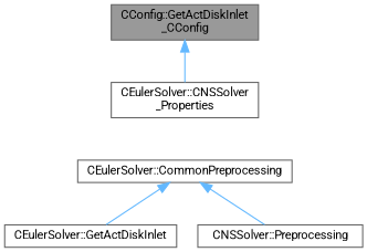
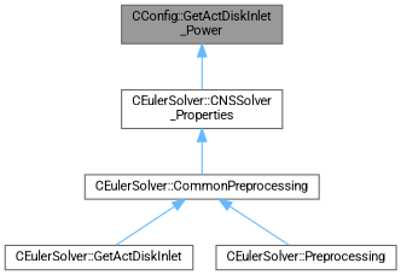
  digraph {
    fontname=Roboto
    rankdir=TB
    node [color=grey40 fillcolor=white fontname=Roboto fontsize=10 shape=box style=filled]
    edge [color=steelblue1 dir=back fontname=Roboto fontsize=10 labelfontname=Helvetica labelfontsize=10 style=solid]
-   n1 [color=gray40 fillcolor=grey60 fontcolor=black height=0.2 label="CConfig::GetActDiskInlet\l_CConfig" width=0.4]
+   n1 [color=gray40 fillcolor=grey60 fontcolor=black height=0.2 label="CConfig::GetActDiskInlet\l_Power" width=0.4]
    n2 [height=0.2 label="CEulerSolver::CNSSolver\l_Properties" width=0.4]
    n3 [height=0.2 label="CEulerSolver::CommonPreprocessing" width=0.4]
    n4 [height=0.2 label="CEulerSolver::GetActDiskInlet" width=0.4]
-   n5 [height=0.2 label="CNSSolver::Preprocessing" width=0.4]
+   n5 [height=0.2 label="CEulerSolver::Preprocessing" width=0.4]
    n1 -> n2
+   n2 -> n3
    n3 -> n4
    n3 -> n5
  }
